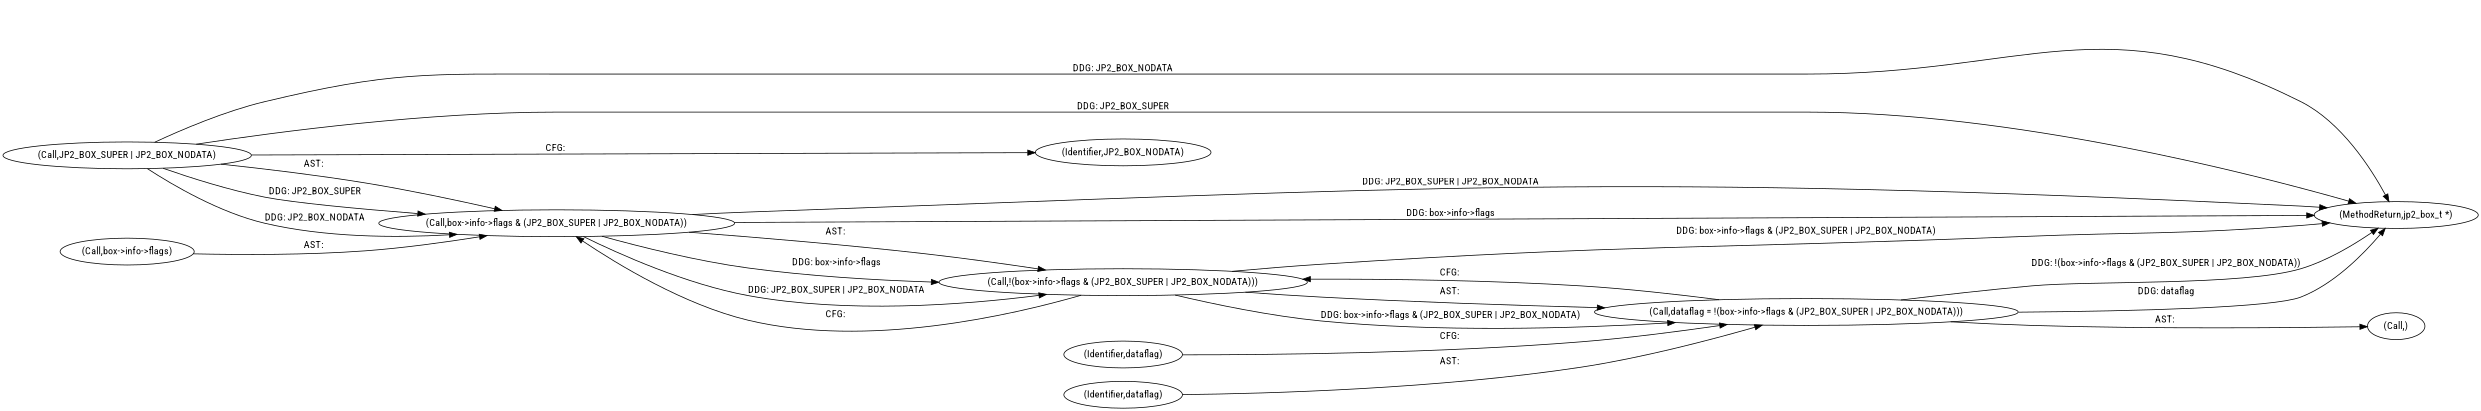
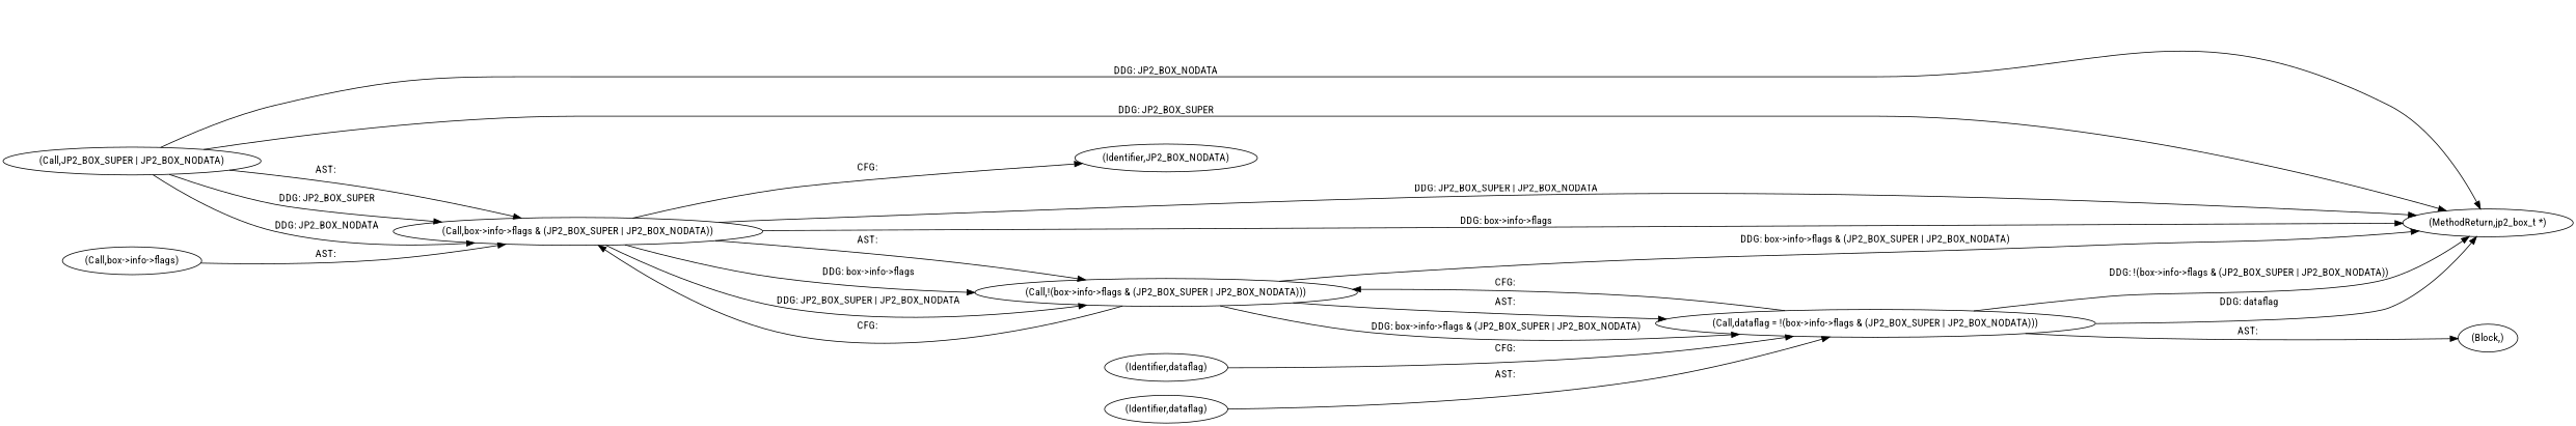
  digraph {
    fontname="Roboto Condensed"
    rankdir=LR
    node [fontname="Roboto Condensed"]
    edge [fontname="Roboto Condensed"]
    n1 [label="(Call,box->info->flags & (JP2_BOX_SUPER | JP2_BOX_NODATA))"]
    n2 [label="(Call,!(box->info->flags & (JP2_BOX_SUPER | JP2_BOX_NODATA)))"]
    n3 [label="(MethodReturn,jp2_box_t *)"]
    n4 [label="(Call,JP2_BOX_SUPER | JP2_BOX_NODATA)"]
    n5 [label="(Identifier,JP2_BOX_NODATA)"]
    n6 [label="(Call,dataflag = !(box->info->flags & (JP2_BOX_SUPER | JP2_BOX_NODATA)))"]
-   n7 [label="(Call,)"]
+   n7 [label="(Block,)"]
    n8 [label="(Identifier,dataflag)"]
    n9 [label="(Identifier,dataflag)"]
    n10 [label="(Call,box->info->flags)"]
    n1 -> n2 [label="AST: "]
    n1 -> n2 [label="DDG: box->info->flags"]
    n1 -> n2 [label="DDG: JP2_BOX_SUPER | JP2_BOX_NODATA"]
    n1 -> n3 [label="DDG: box->info->flags"]
    n1 -> n3 [label="DDG: JP2_BOX_SUPER | JP2_BOX_NODATA"]
    n2 -> n1 [label="CFG: "]
    n2 -> n3 [label="DDG: box->info->flags & (JP2_BOX_SUPER | JP2_BOX_NODATA)"]
    n2 -> n6 [label="AST: "]
    n2 -> n6 [label="DDG: box->info->flags & (JP2_BOX_SUPER | JP2_BOX_NODATA)"]
    n4 -> n1 [label="AST: "]
    n4 -> n1 [label="DDG: JP2_BOX_SUPER"]
    n4 -> n1 [label="DDG: JP2_BOX_NODATA"]
    n4 -> n3 [label="DDG: JP2_BOX_NODATA"]
    n4 -> n3 [label="DDG: JP2_BOX_SUPER"]
-   n4 -> n5 [label="CFG: "]
+   n1 -> n5 [label="CFG: "]
    n6 -> n2 [label="CFG: "]
    n6 -> n3 [label="DDG: dataflag"]
    n6 -> n3 [label="DDG: !(box->info->flags & (JP2_BOX_SUPER | JP2_BOX_NODATA))"]
    n6 -> n7 [label="AST: "]
    n8 -> n6 [label="CFG: "]
    n9 -> n6 [label="AST: "]
    n10 -> n1 [label="AST: "]
  }
